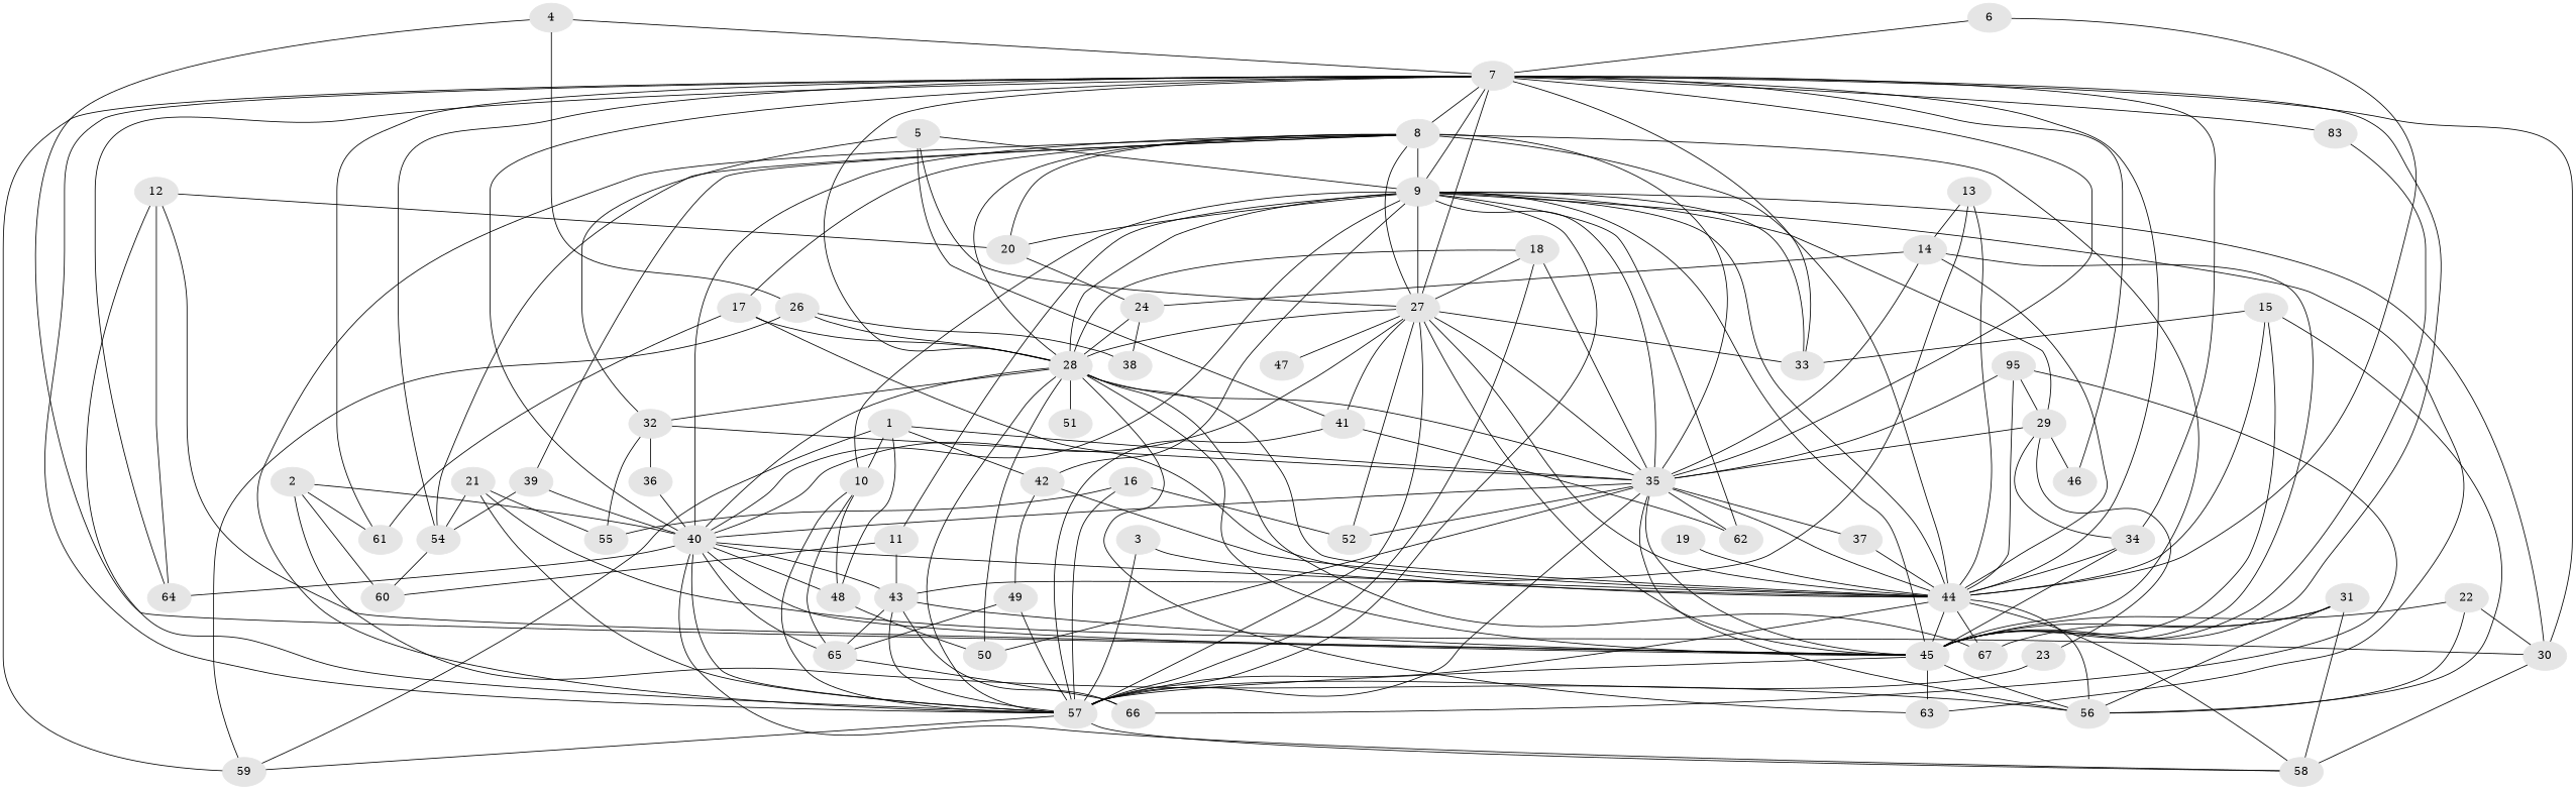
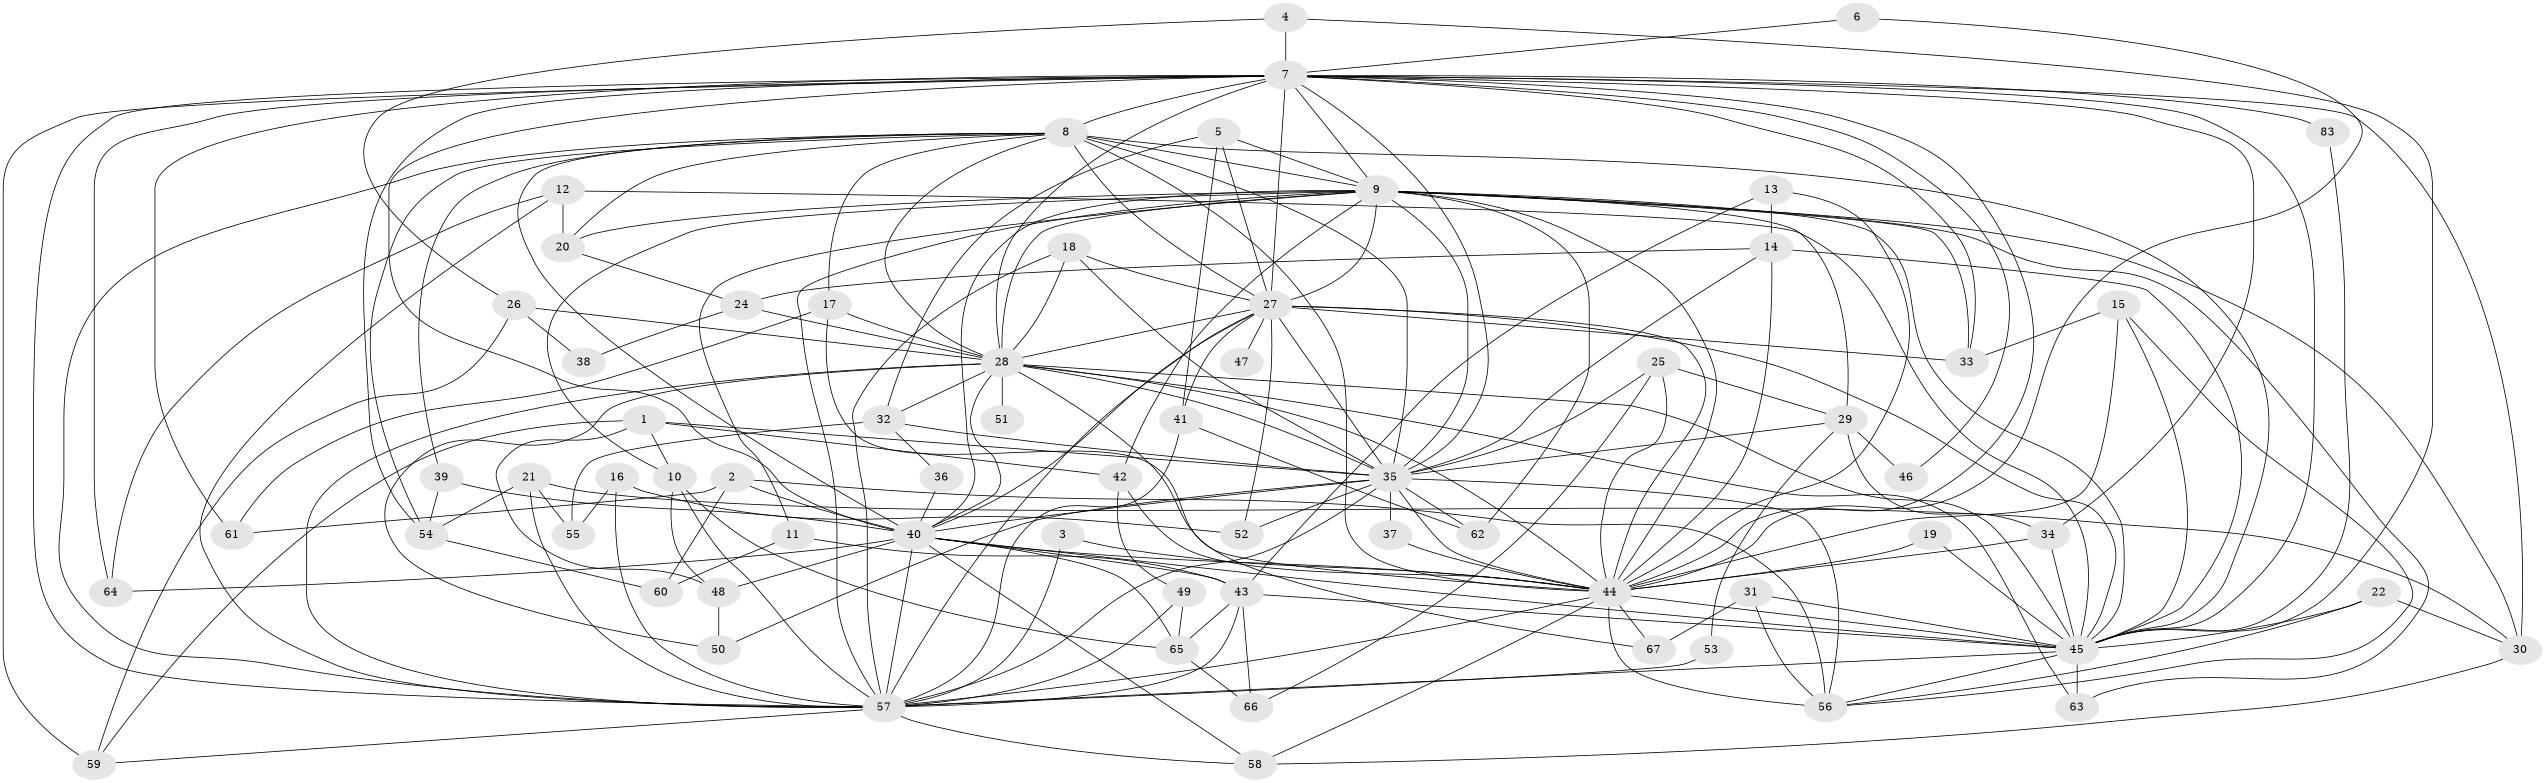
  graph {
    node [color=gray90 style=filled]
    edge [weight=1.0]
    1
    35
    42
    48
    59
    10
    57
    40
    45
    56
    44
    62
    52
    50
    37
    49
    58
    2
    60
    61
    64
    65
    43
    63
    3
    67
    4
    7
    26
    9
    27
    8
    n33 [label=83]
    28
    30
    33
    34
    46
    54
    38
    5
    32
    41
    20
    11
    29
    47
    55
    36
    6
    17
    39
    51
    24
-   53 [label=23]
+   53
    66
    12
    13
    14
    15
    16
    18
    19
    21
    22
-   25 [label=95]
+   25
    31
    1 -- 35
    1 -- 42
    1 -- 48
    1 -- 59
    1 -- 10
    35 -- 57
    35 -- 40 [weight=2.0]
-   35 -- 45
+   19 -- 45
    35 -- 56
    35 -- 44
    35 -- 62
    35 -- 52
    35 -- 50
    35 -- 37 [weight=2.0]
    42 -- 44
    42 -- 49
    48 -- 50
    10 -- 48
    10 -- 57
    10 -- 65
    57 -- 59
    57 -- 58
    40 -- 48
    40 -- 57
    40 -- 45 [weight=2.0]
    40 -- 44
    40 -- 58
    40 -- 64
    40 -- 65
    40 -- 43
    45 -- 57 [weight=2.0]
    45 -- 56
    45 -- 63
    44 -- 57 [weight=2.0]
    44 -- 45 [weight=2.0]
    44 -- 56 [weight=2.0]
    44 -- 58
    44 -- 67
    37 -- 44
    49 -- 57
    49 -- 65
    2 -- 40
    2 -- 56
    2 -- 60
    2 -- 61
    65 -- 66
    43 -- 57
    43 -- 45
    43 -- 65
    43 -- 66
    3 -- 57
    3 -- 44
    4 -- 45
    4 -- 7
    4 -- 26
    7 -- 35
    7 -- 59
    7 -- 57
    7 -- 40
    7 -- 45
    7 -- 44
    7 -- 61
    7 -- 64
    7 -- 9
    7 -- 27 [weight=3.0]
    7 -- 8 [weight=2.0]
    7 -- n33
    7 -- 28
    7 -- 30
    7 -- 33
    7 -- 34
    7 -- 46 [weight=2.0]
    7 -- 54
    26 -- 59
    26 -- 28
    26 -- 38
    9 -- 35 [weight=2.0]
    9 -- 42
    9 -- 10 [weight=2.0]
    9 -- 57
    9 -- 40
    9 -- 45
    9 -- 44 [weight=3.0]
    9 -- 62
    9 -- 63
    9 -- 27
    9 -- 28
    9 -- 30
    9 -- 33 [weight=2.0]
    9 -- 20
    9 -- 11
    9 -- 29
    27 -- 35
    27 -- 57
    27 -- 40 [weight=2.0]
    27 -- 45
    27 -- 44
    27 -- 52
    27 -- 28
    27 -- 33
    27 -- 41
    27 -- 47
    8 -- 35
    8 -- 57
    8 -- 40
    8 -- 45 [weight=2.0]
    8 -- 44 [weight=2.0]
    8 -- 9 [weight=2.0]
    8 -- 27
    8 -- 28
    8 -- 54
    8 -- 20
    8 -- 17
    8 -- 39
    n33 -- 45
    28 -- 35
    28 -- 57
    28 -- 40
    28 -- 45
    28 -- 44 [weight=2.0]
    28 -- 50
    28 -- 63
    28 -- 67
    28 -- 32
    28 -- 51
    30 -- 58
    34 -- 45
    34 -- 44 [weight=2.0]
    54 -- 60
    5 -- 9
    5 -- 27
    5 -- 32
    5 -- 41
    32 -- 35
    32 -- 55
    32 -- 36
    41 -- 57
    41 -- 62
    20 -- 24
    11 -- 60
    11 -- 43
    29 -- 35 [weight=2.0]
    29 -- 34
    29 -- 46
    29 -- 53
    36 -- 40
    6 -- 44
    6 -- 7
    17 -- 44
    17 -- 61
    17 -- 28
    39 -- 40
    39 -- 54
    24 -- 28
    24 -- 38
    53 -- 57
    12 -- 57 [weight=2.0]
    12 -- 45
    12 -- 64
    12 -- 20
    13 -- 44
    13 -- 43
    13 -- 14
    14 -- 35
    14 -- 45
    14 -- 44
    14 -- 24
    15 -- 45
    15 -- 56
    15 -- 44
    15 -- 33
    16 -- 57 [weight=2.0]
    16 -- 52
    16 -- 55
    18 -- 35
    18 -- 57
    18 -- 27
    18 -- 28
    19 -- 44
    21 -- 57
    21 -- 30
    21 -- 54
    21 -- 55
    22 -- 45 [weight=2.0]
    22 -- 56 [weight=2.0]
    22 -- 30
    25 -- 35
    25 -- 44
    25 -- 29
    25 -- 66
    31 -- 45
    31 -- 56
-   31 -- 58
    31 -- 67
  }
